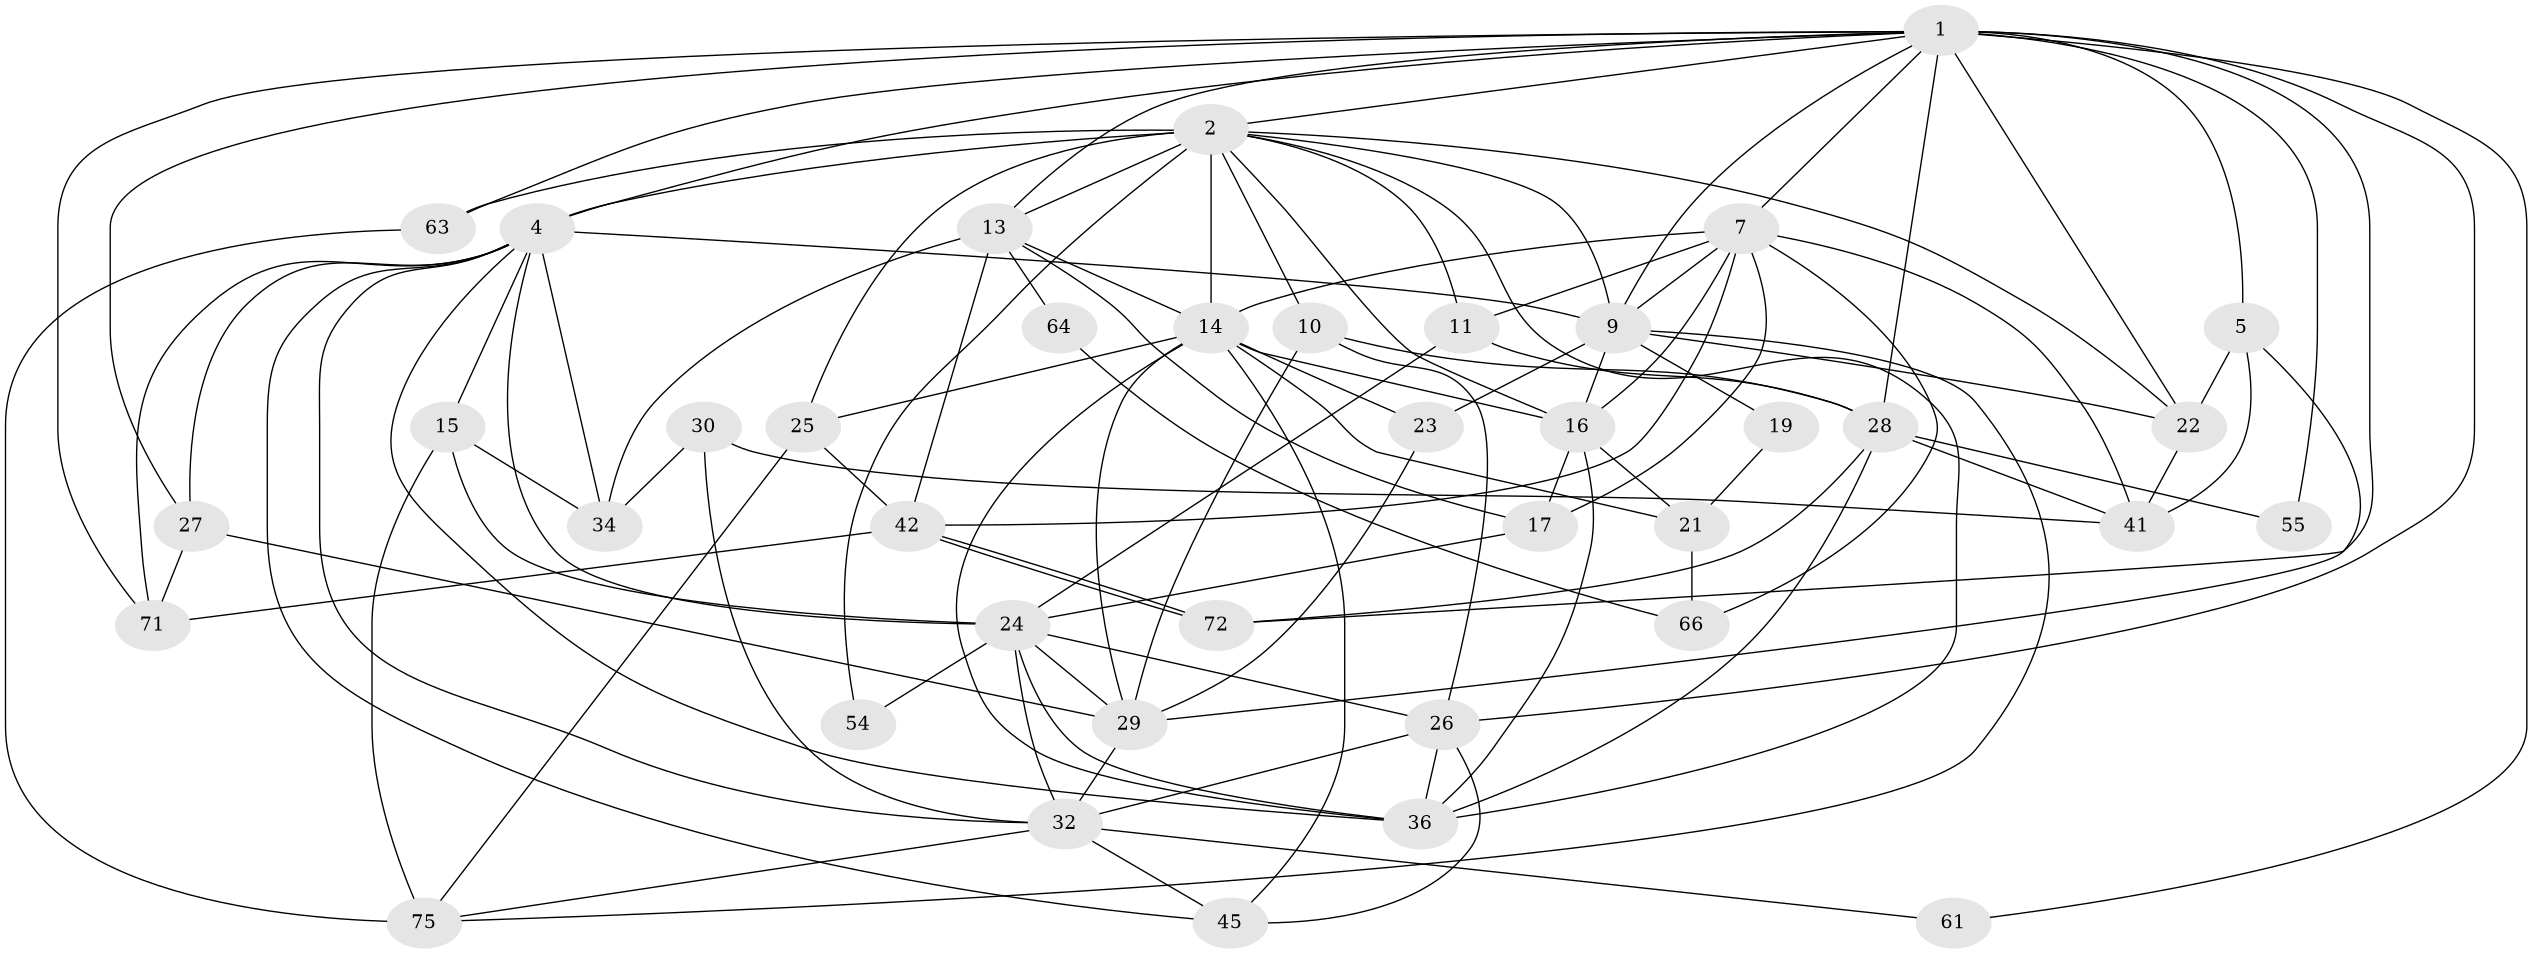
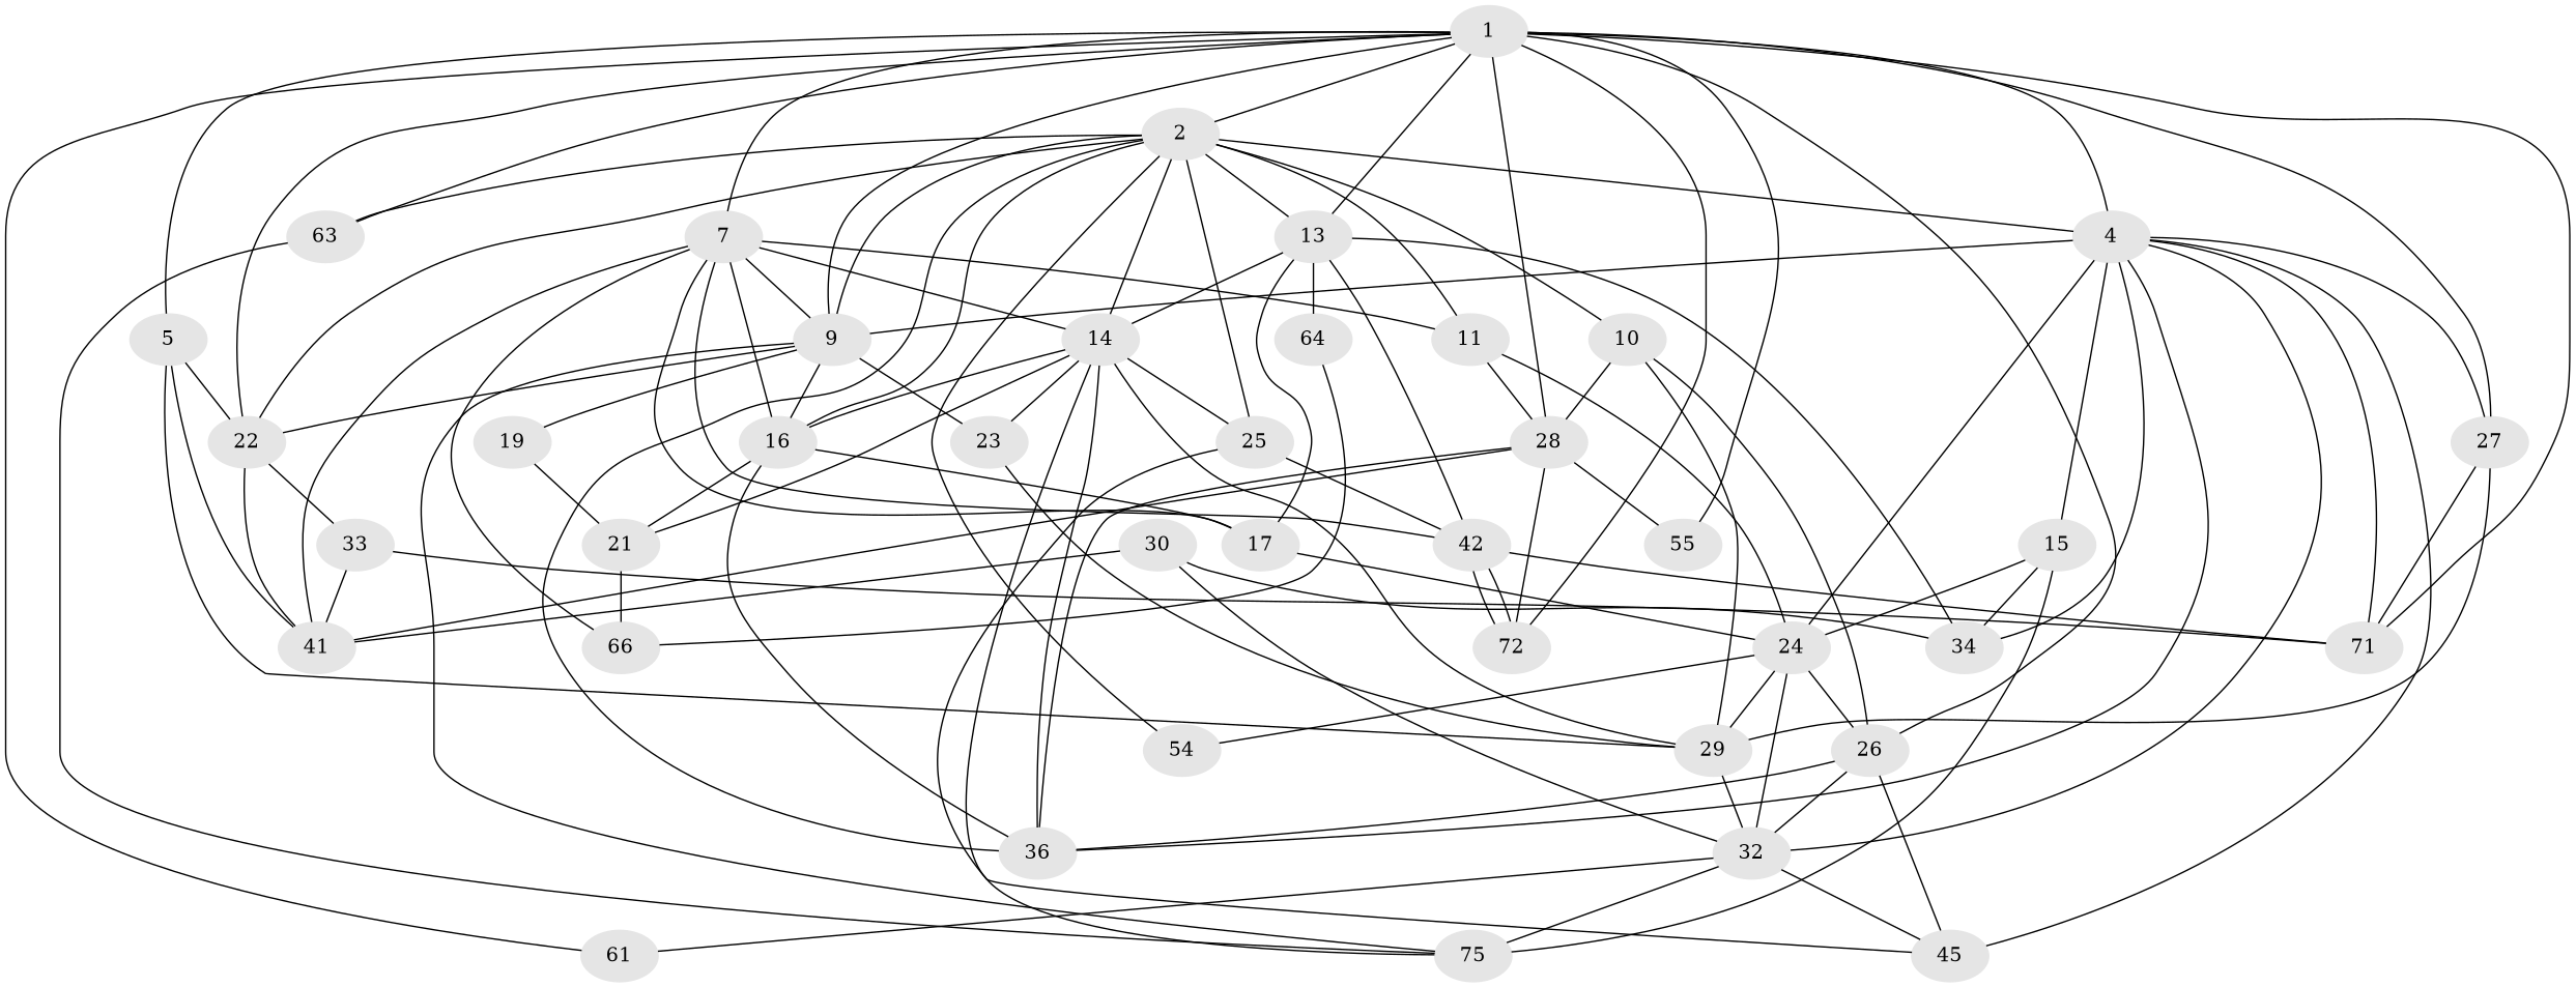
  graph {
    node [color=gray90 style=filled]
    1 [super="+37+6+8"]
    2 [super="+12+3+65"]
    4 [super="+57+18"]
    5
    7 [super="+48"]
    9 [super="+47+40+56"]
    13 [super="+62"]
    22 [super="+35"]
    26 [super="+38"]
    27 [super="+31"]
    28 [super="+76"]
    55
    61
    63
    71
    72
    10
    11
    14 [super="+58+67"]
    16 [super="+20"]
    25
    36 [super="+52+70"]
    54
    15 [super="+73"]
    24 [super="+80+44"]
    32 [super="+39"]
    34 [super="+68"]
    45
    29 [super="+51"]
    41 [super="+69"]
    17 [super="+74"]
    42
    66
    19
    23
    75
    64
+   33
    21
    30 [super="+59"]
    1 -- 2
    1 -- 4
    1 -- 5
    1 -- 7
    1 -- 9
    1 -- 13
    1 -- 22
    1 -- 26
    1 -- 27
    1 -- 28
    1 -- 55 [weight=2]
    1 -- 61
    1 -- 63
    1 -- 71
    1 -- 72
    2 -- 4 [weight=3]
    2 -- 9
    2 -- 13
    2 -- 22
    2 -- 63
    2 -- 10
    2 -- 11
    2 -- 14
    2 -- 16
    2 -- 25
    2 -- 36
    2 -- 54
    4 -- 9
    4 -- 27
    4 -- 71
    4 -- 36
    4 -- 15
    4 -- 24
    4 -- 32
    4 -- 34
    4 -- 45
    5 -- 22
    5 -- 29
    5 -- 41
    7 -- 9
    7 -- 11
    7 -- 14
    7 -- 16
    7 -- 41
    7 -- 17
    7 -- 42
    7 -- 66
    9 -- 22
    9 -- 16
    9 -- 19
    9 -- 23 [weight=2]
    9 -- 75
    13 -- 14
    13 -- 34
    13 -- 17
    13 -- 42
    13 -- 64
    22 -- 41
+   22 -- 33
    26 -- 36
    26 -- 32
    26 -- 45
    27 -- 71
    27 -- 29
    28 -- 55
    28 -- 72
    28 -- 36
    28 -- 41
    63 -- 75
    10 -- 26
    10 -- 28
    10 -- 29
    11 -- 28
    11 -- 24
    14 -- 16
    14 -- 25
    14 -- 36
    14 -- 45
    14 -- 29
    14 -- 23
    14 -- 21
    16 -- 36
    16 -- 17
    16 -- 21
    25 -- 42
    25 -- 75
    15 -- 24
    15 -- 34
    15 -- 75 [weight=2]
    24 -- 26
-   24 -- 36
    24 -- 54
    24 -- 32
    24 -- 29 [weight=2]
    32 -- 61
    32 -- 45
    32 -- 75
    29 -- 32
    17 -- 24
    42 -- 71
    42 -- 72
    42 -- 72
    19 -- 21
    23 -- 29
    64 -- 66
+   33 -- 71
+   33 -- 41
    21 -- 66
    30 -- 32
    30 -- 34
    30 -- 41
  }
